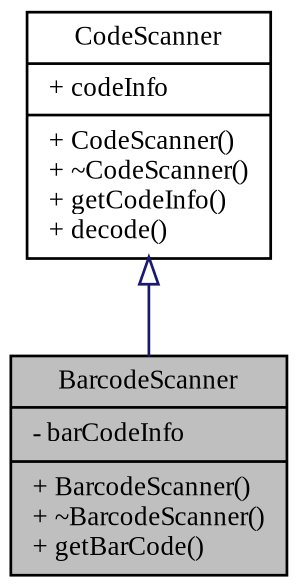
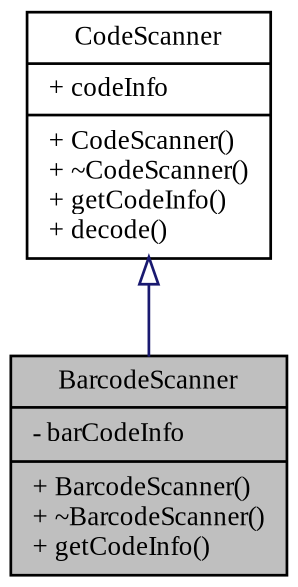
  digraph {
    fontname="Liberation Serif"
    node [color=black fontname="Liberation Serif" fontsize=10 shape=record style=filled]
-   n1 [fillcolor=grey75 fontcolor=black height=0.2 label="{BarcodeScanner\n|- barCodeInfo\l|+ BarcodeScanner()\l+ ~BarcodeScanner()\l+ getBarCode()\l}" width=0.4]
+   n1 [fillcolor=grey75 fontcolor=black height=0.2 label="{BarcodeScanner\n|- barCodeInfo\l|+ BarcodeScanner()\l+ ~BarcodeScanner()\l+ getCodeInfo()\l}" width=0.4]
    n2 [fillcolor=white height=0.2 label="{CodeScanner\n|+ codeInfo\l|+ CodeScanner()\l+ ~CodeScanner()\l+ getCodeInfo()\l+ decode()\l}" width=0.4]
    n2 -> n1 [arrowtail=onormal color=midnightblue dir=back fontname="Liberation Serif" fontsize=10 labelfontname=Helvetica labelfontsize=10 style=solid]
  }
